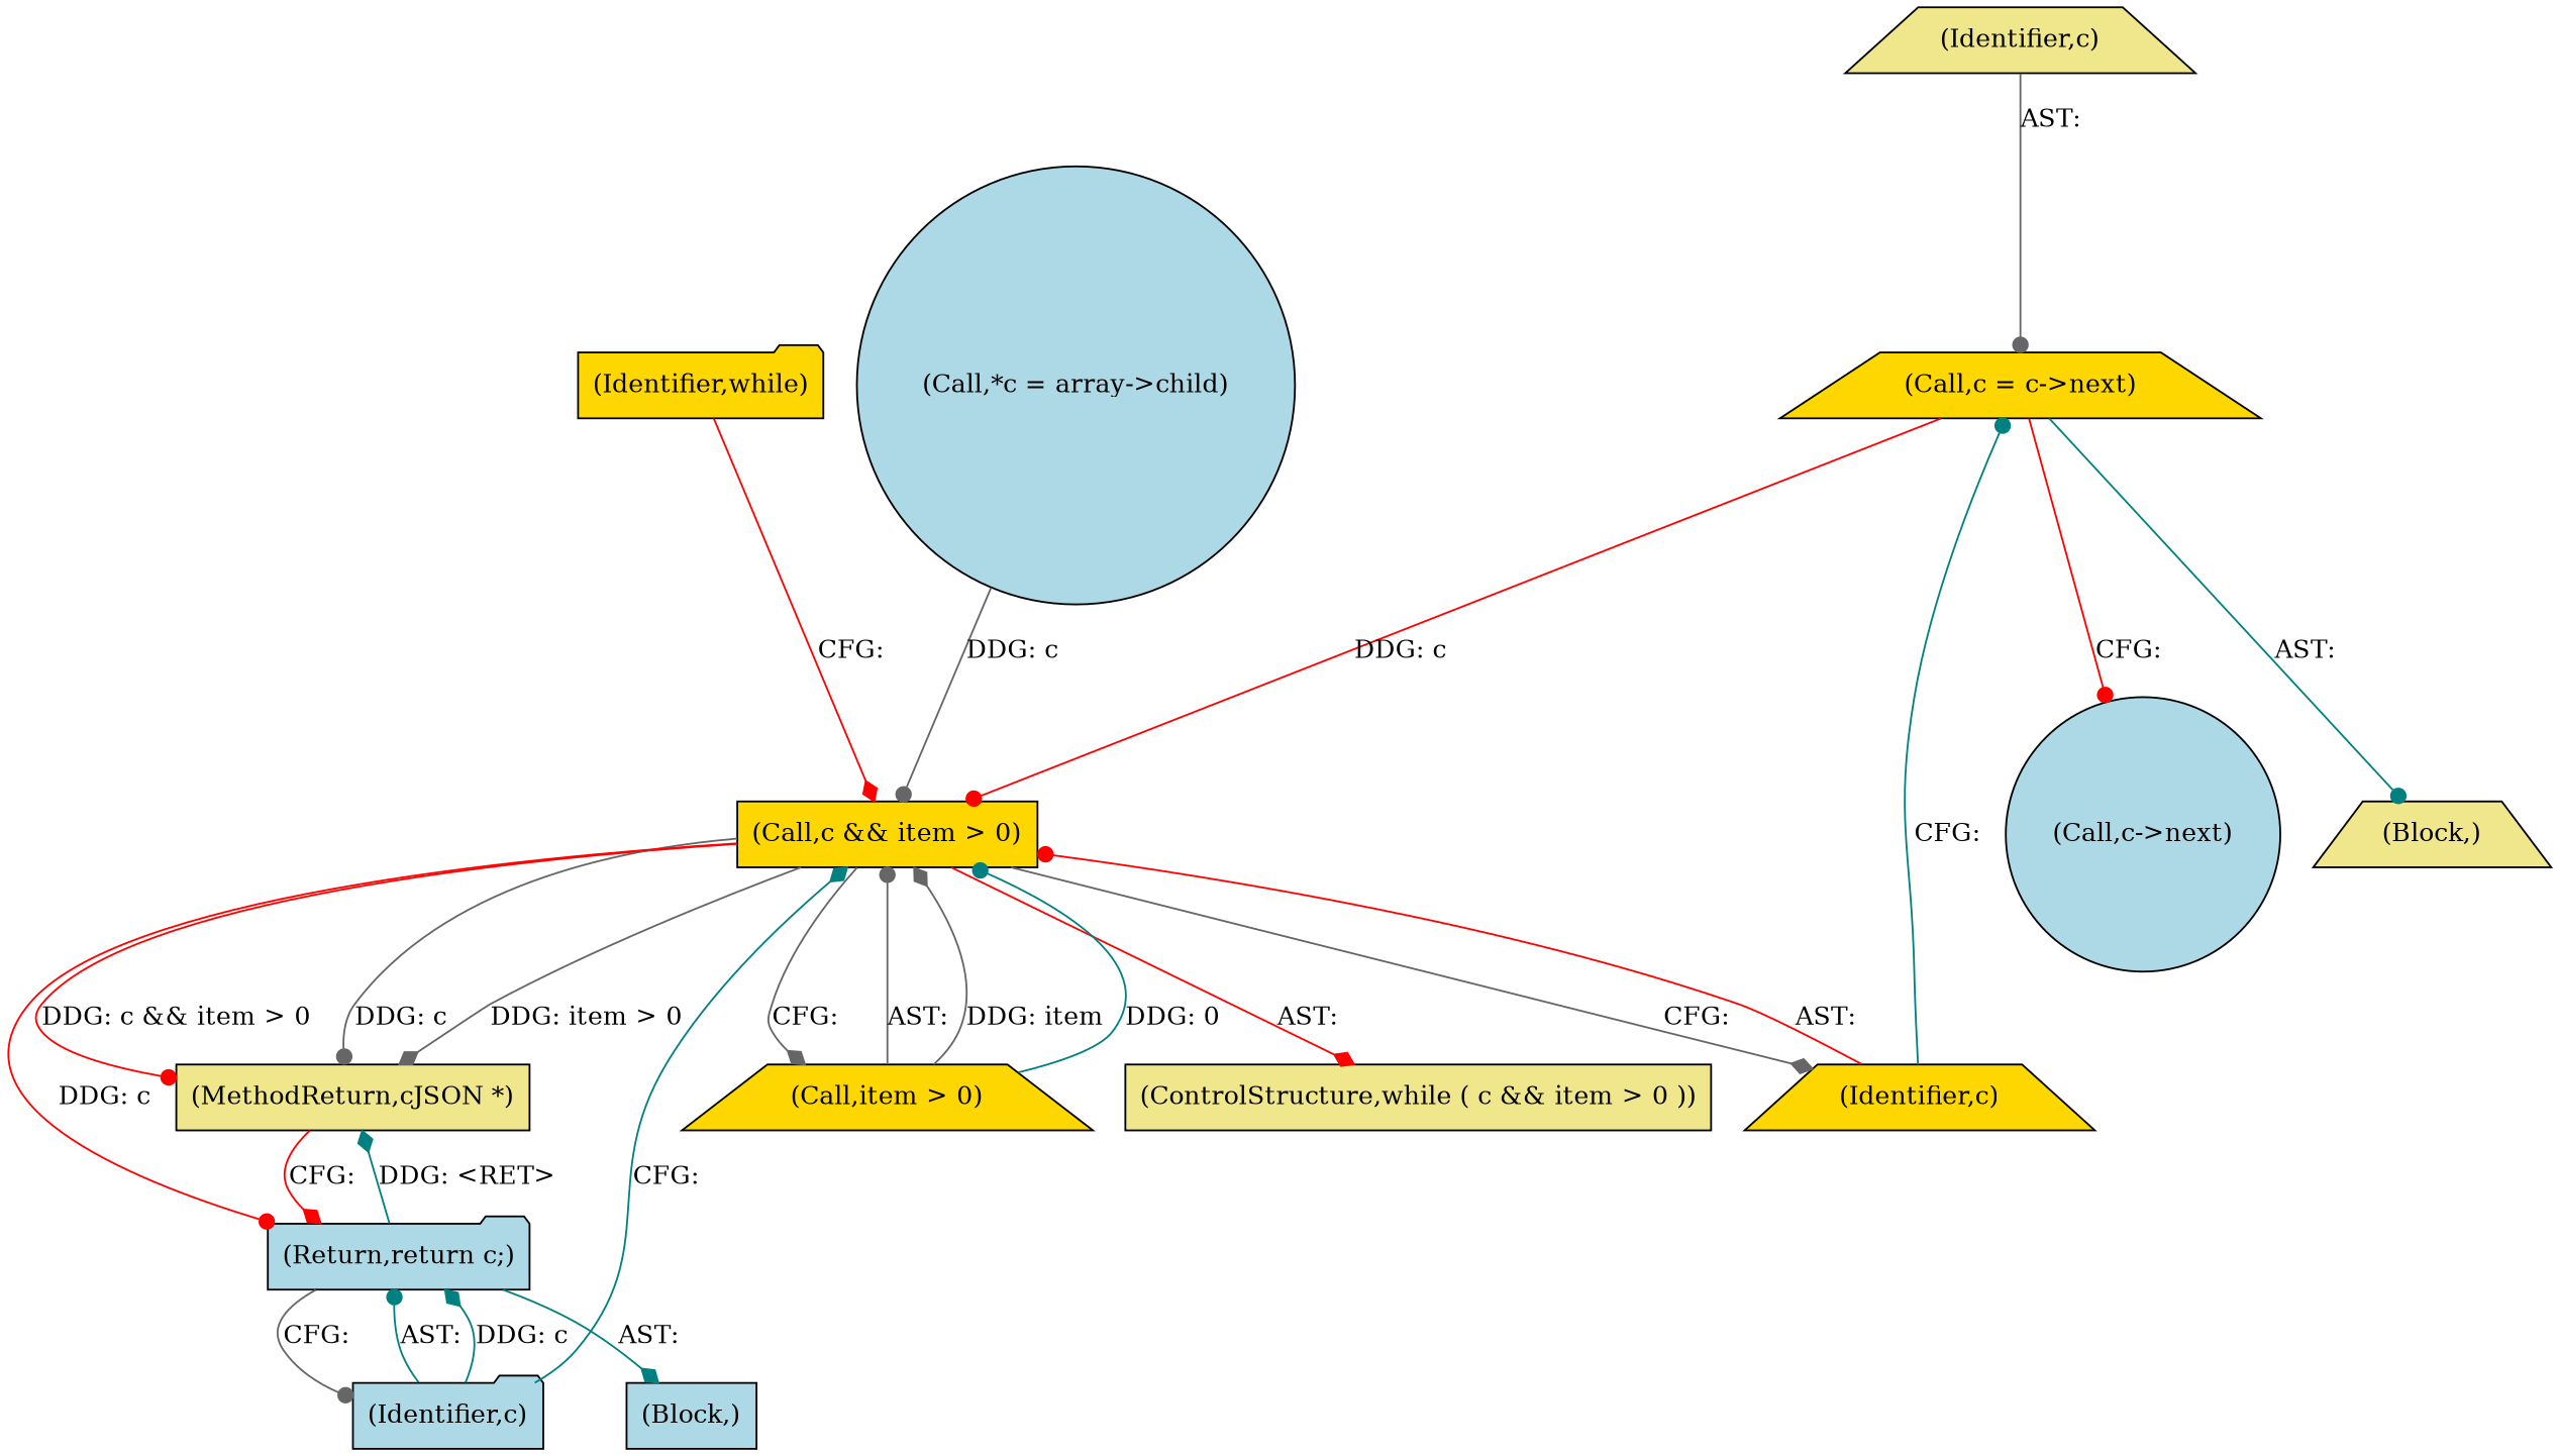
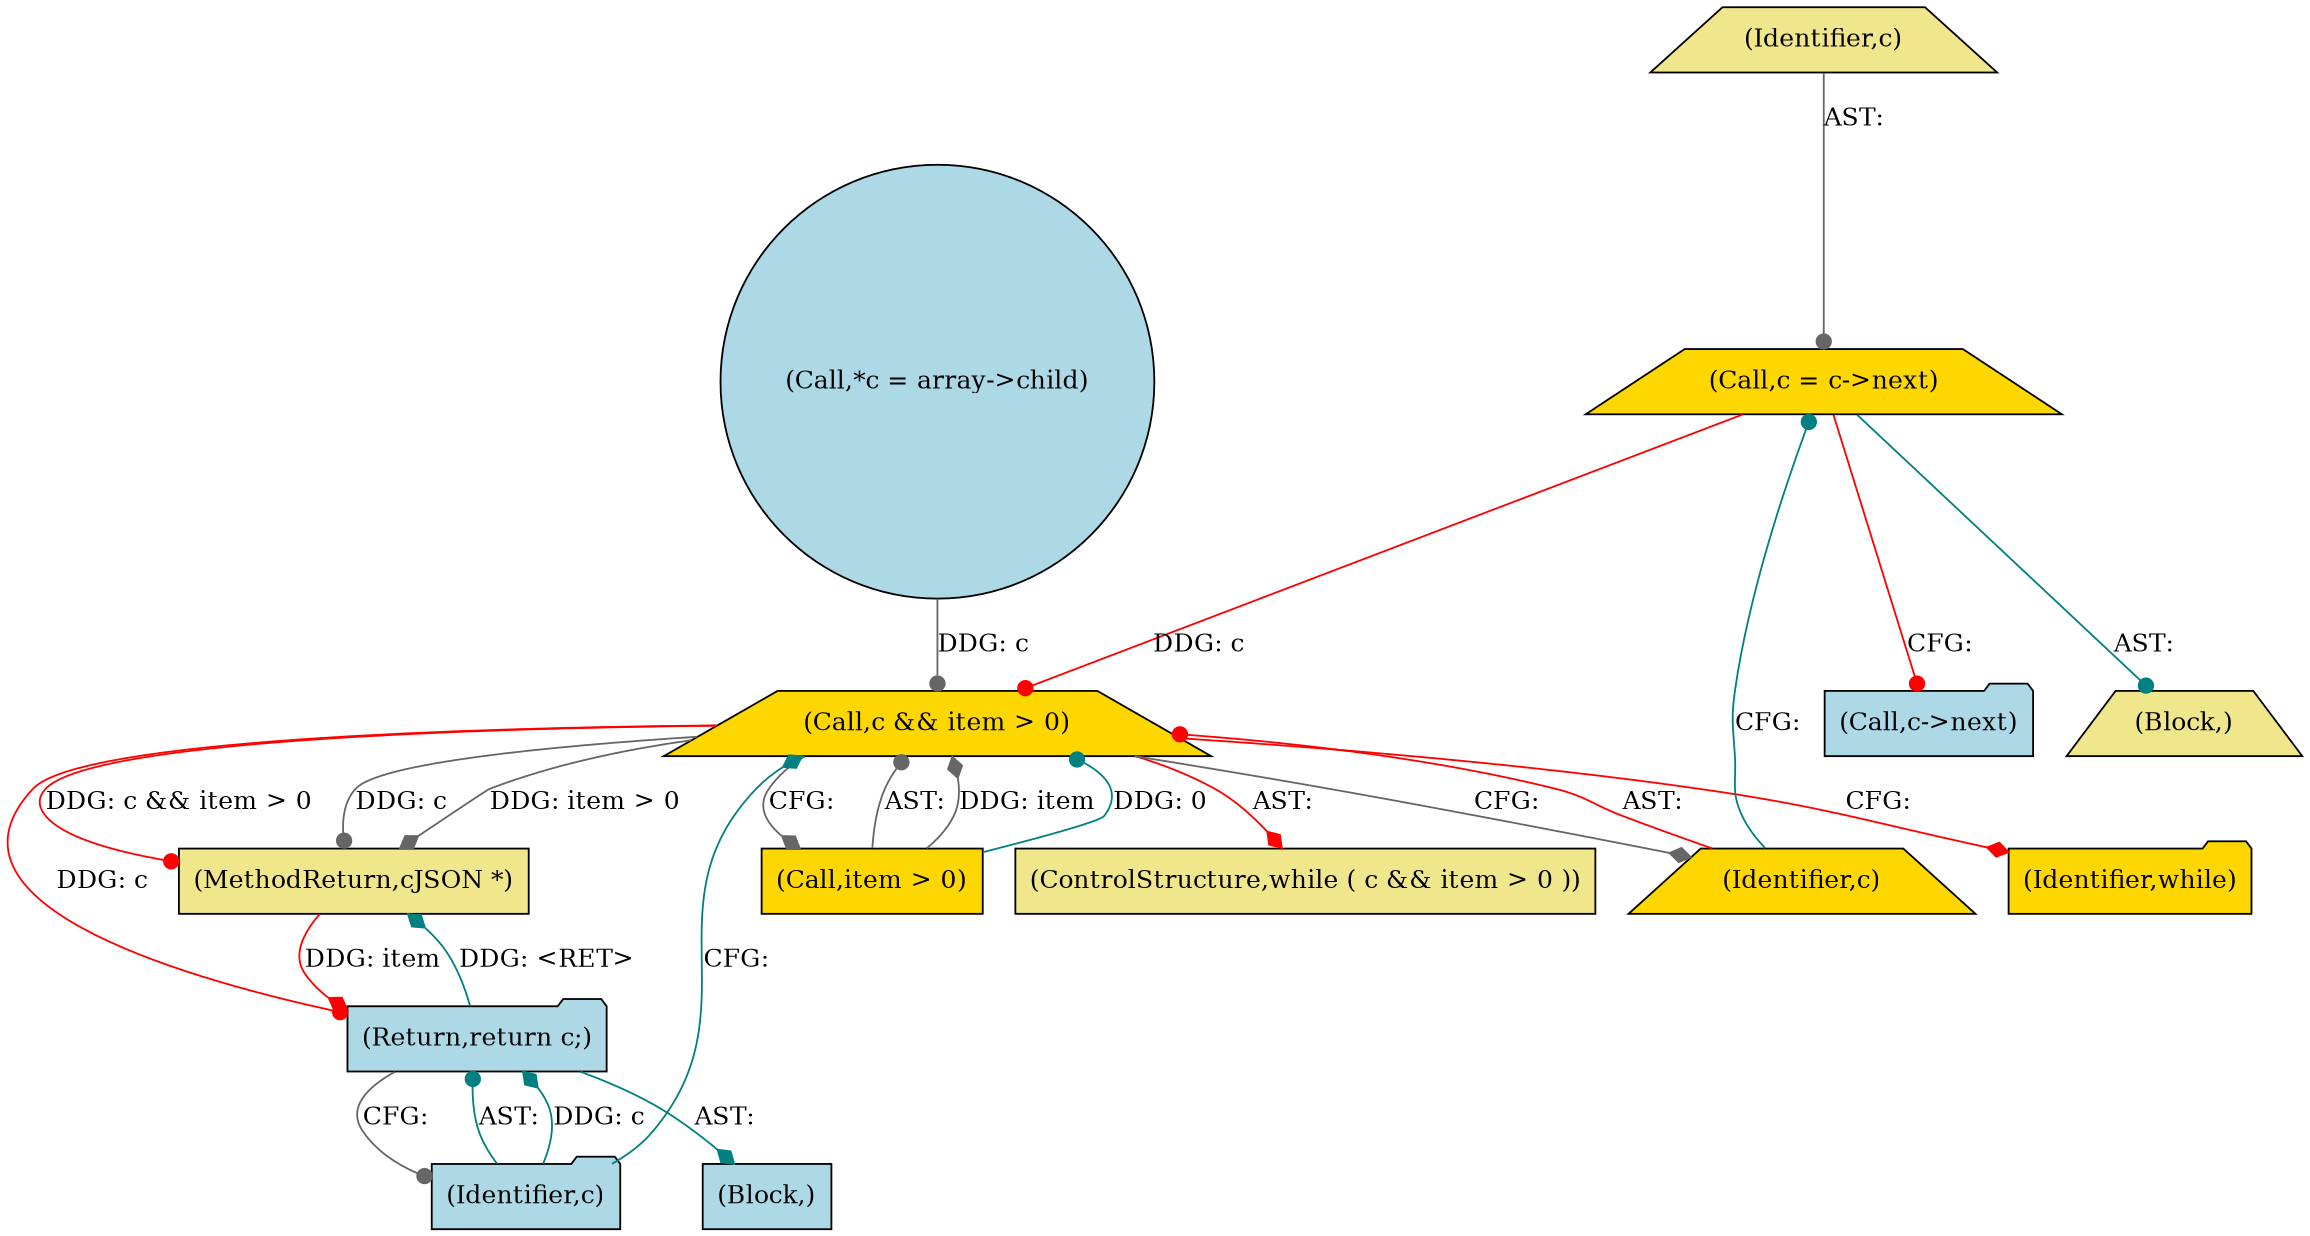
  digraph {
    node [fillcolor=gold shape=trapezium style=filled]
    edge [arrowhead=dot color=gray40]
    n1 [label="(Call,c = c->next)"]
-   n2 [label="(Call,c && item > 0)" shape=box]
-   n3 [fillcolor=lightblue label="(Call,c->next)" shape=circle]
+   n2 [label="(Call,c && item > 0)"]
+   n3 [fillcolor=lightblue label="(Call,c->next)" shape=folder]
    n4 [fillcolor=khaki label="(Block,)"]
    n5 [fillcolor=khaki label="(MethodReturn,cJSON *)" shape=box]
    n6 [fillcolor=lightblue label="(Return,return c;)" shape=folder]
-   n7 [label="(Call,item > 0)"]
+   n7 [label="(Call,item > 0)" shape=box]
    n8 [fillcolor=khaki label="(ControlStructure,while ( c && item > 0 ))" shape=box]
    n9 [label="(Identifier,c)"]
    n10 [fillcolor=lightblue label="(Identifier,c)" shape=folder]
    n11 [fillcolor=lightblue label="(Block,)" shape=box]
    n12 [fillcolor=khaki label="(Identifier,c)"]
    n13 [label="(Identifier,while)" shape=folder]
    n14 [fillcolor=lightblue label="(Call,*c = array->child)" shape=circle]
    n1 -> n2 [color=red label="DDG: c"]
    n1 -> n3 [color=red label="CFG: "]
    n1 -> n4 [color=teal label="AST: "]
    n2 -> n5 [color=red label="DDG: c && item > 0"]
    n2 -> n5 [label="DDG: c"]
    n2 -> n5 [arrowhead=diamond label="DDG: item > 0"]
    n2 -> n6 [color=red label="DDG: c"]
    n2 -> n7 [arrowhead=diamond label="CFG: "]
    n2 -> n8 [arrowhead=diamond color=red label="AST: "]
    n2 -> n9 [arrowhead=diamond label="CFG: "]
-   n5 -> n6 [arrowhead=diamond color=red label="CFG: "]
+   n5 -> n6 [arrowhead=diamond color=red label="DDG: item"]
    n6 -> n5 [arrowhead=diamond color=teal label="DDG: <RET>"]
    n6 -> n10 [label="CFG: "]
    n6 -> n11 [arrowhead=diamond color=teal label="AST: "]
    n7 -> n2 [label="AST: "]
    n7 -> n2 [arrowhead=diamond label="DDG: item"]
    n7 -> n2 [color=teal label="DDG: 0"]
    n9 -> n1 [color=teal label="CFG: "]
    n9 -> n2 [color=red label="AST: "]
    n10 -> n2 [arrowhead=diamond color=teal label="CFG: "]
    n10 -> n6 [color=teal label="AST: "]
    n10 -> n6 [arrowhead=diamond color=teal label="DDG: c"]
    n12 -> n1 [label="AST: "]
-   n13 -> n2 [arrowhead=diamond color=red label="CFG: "]
+   n2 -> n13 [arrowhead=diamond color=red label="CFG: "]
    n14 -> n2 [label="DDG: c"]
  }
